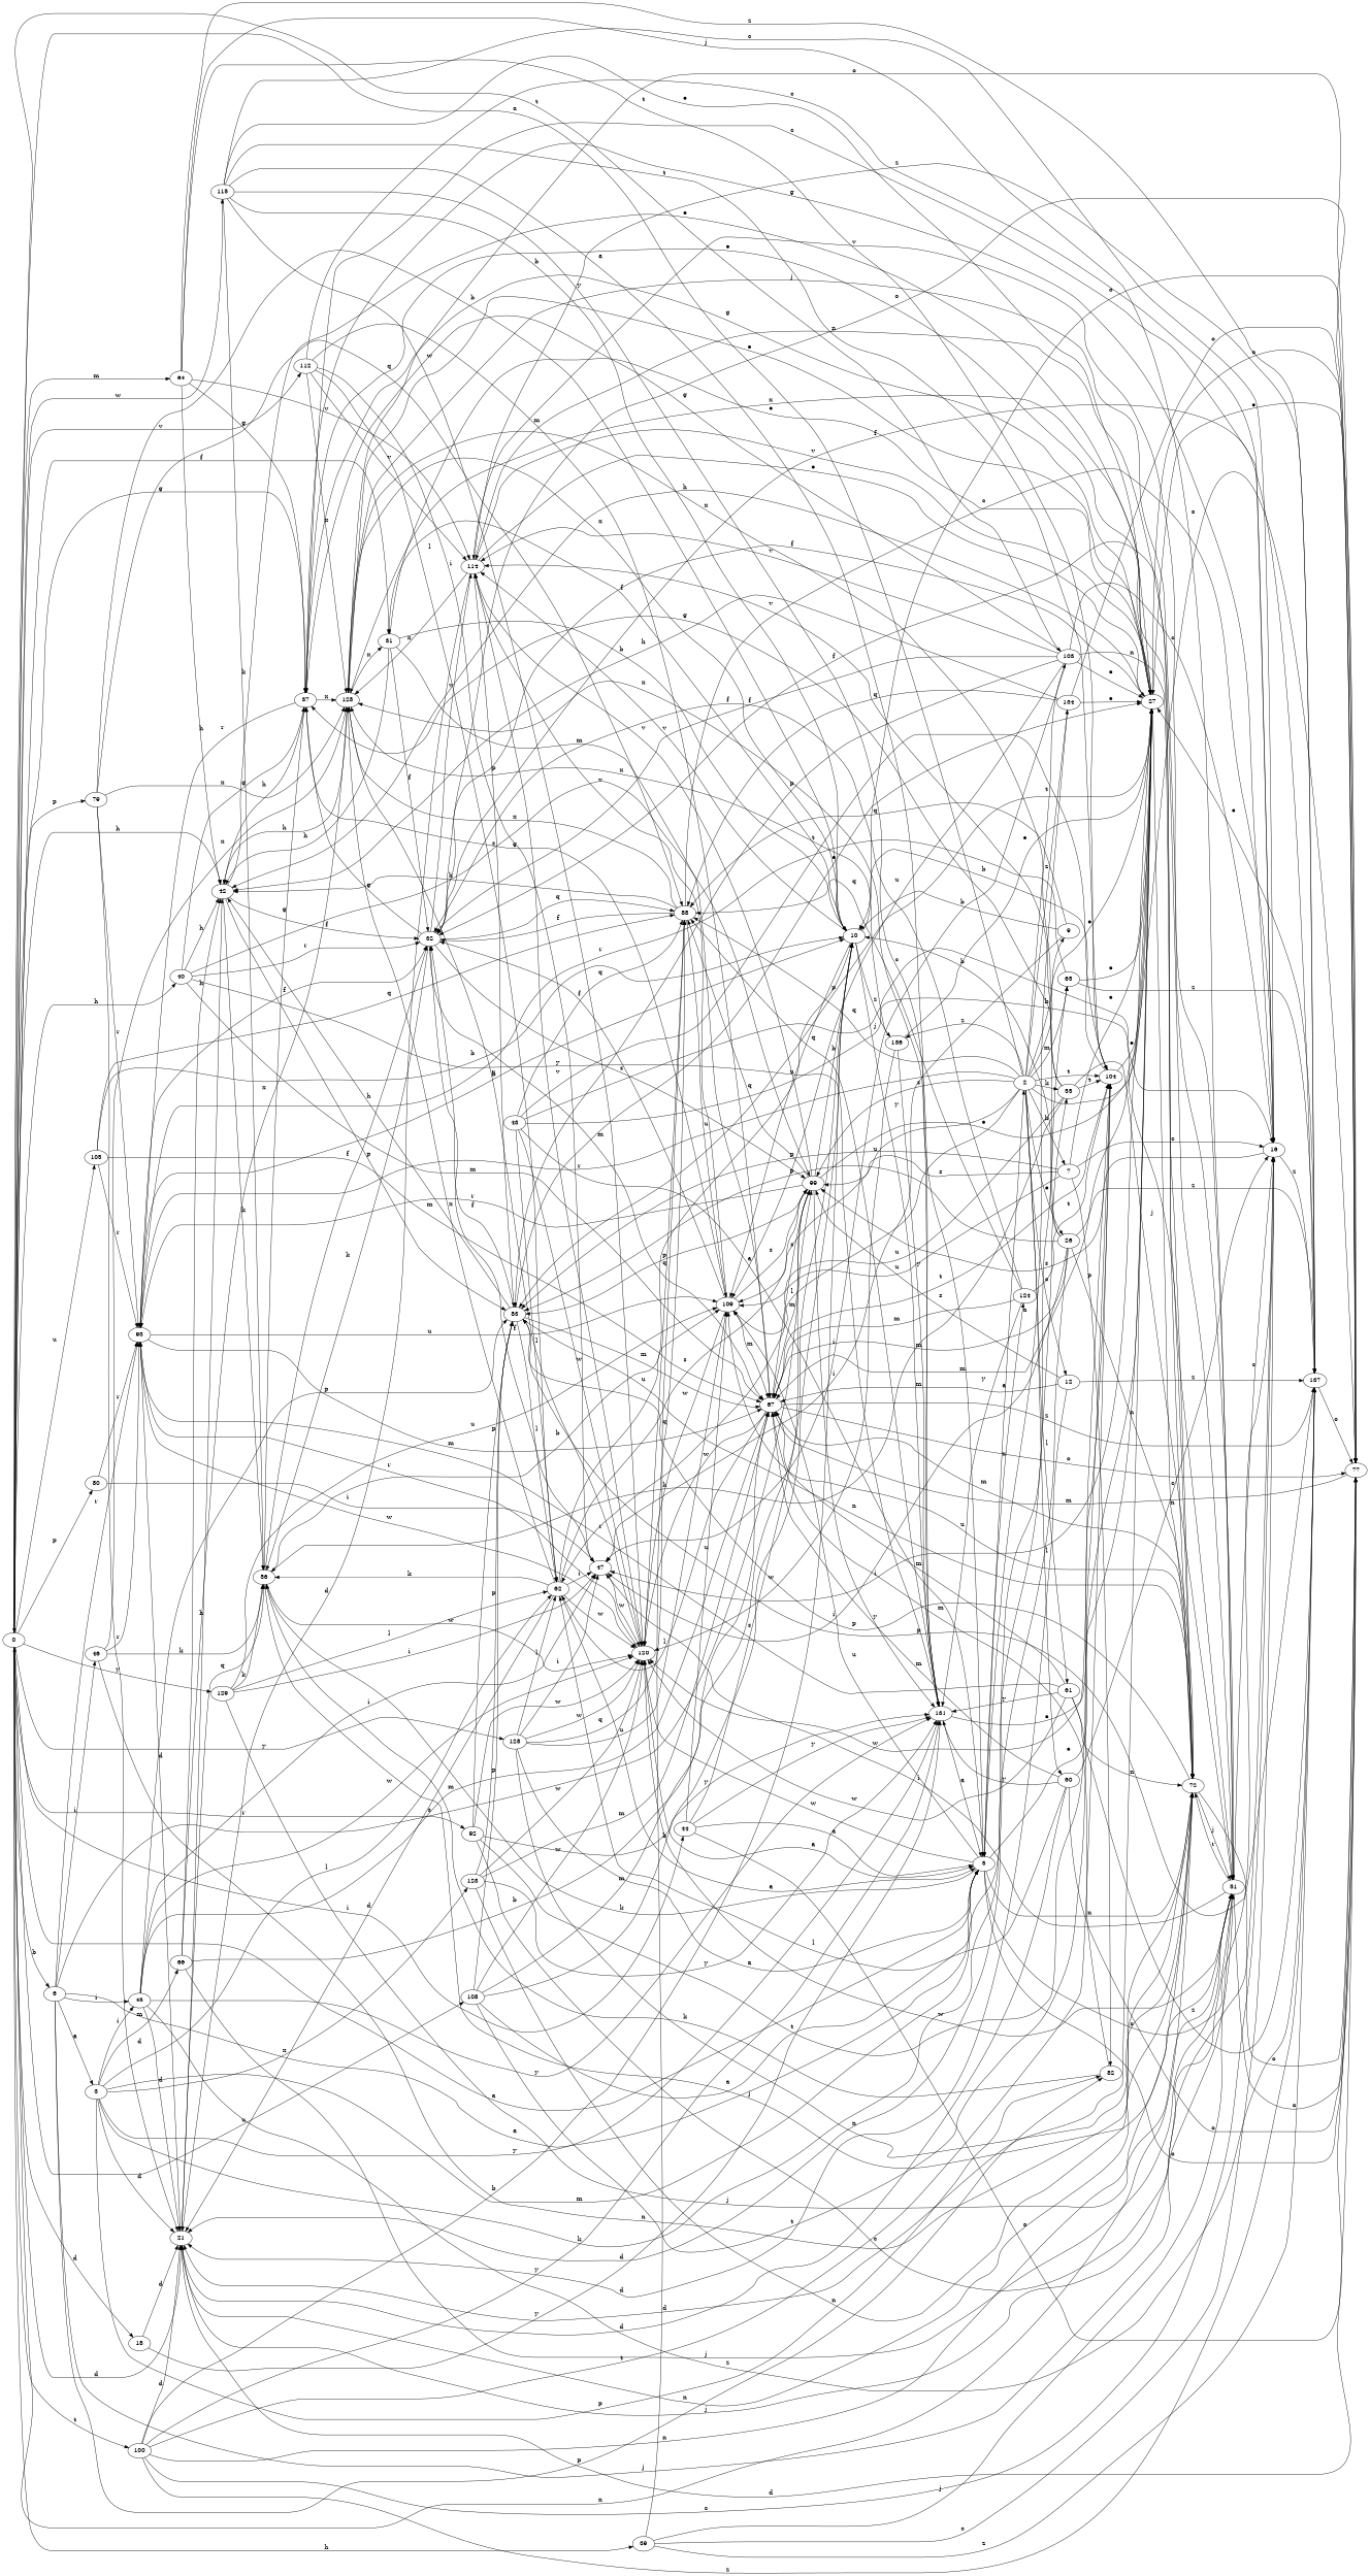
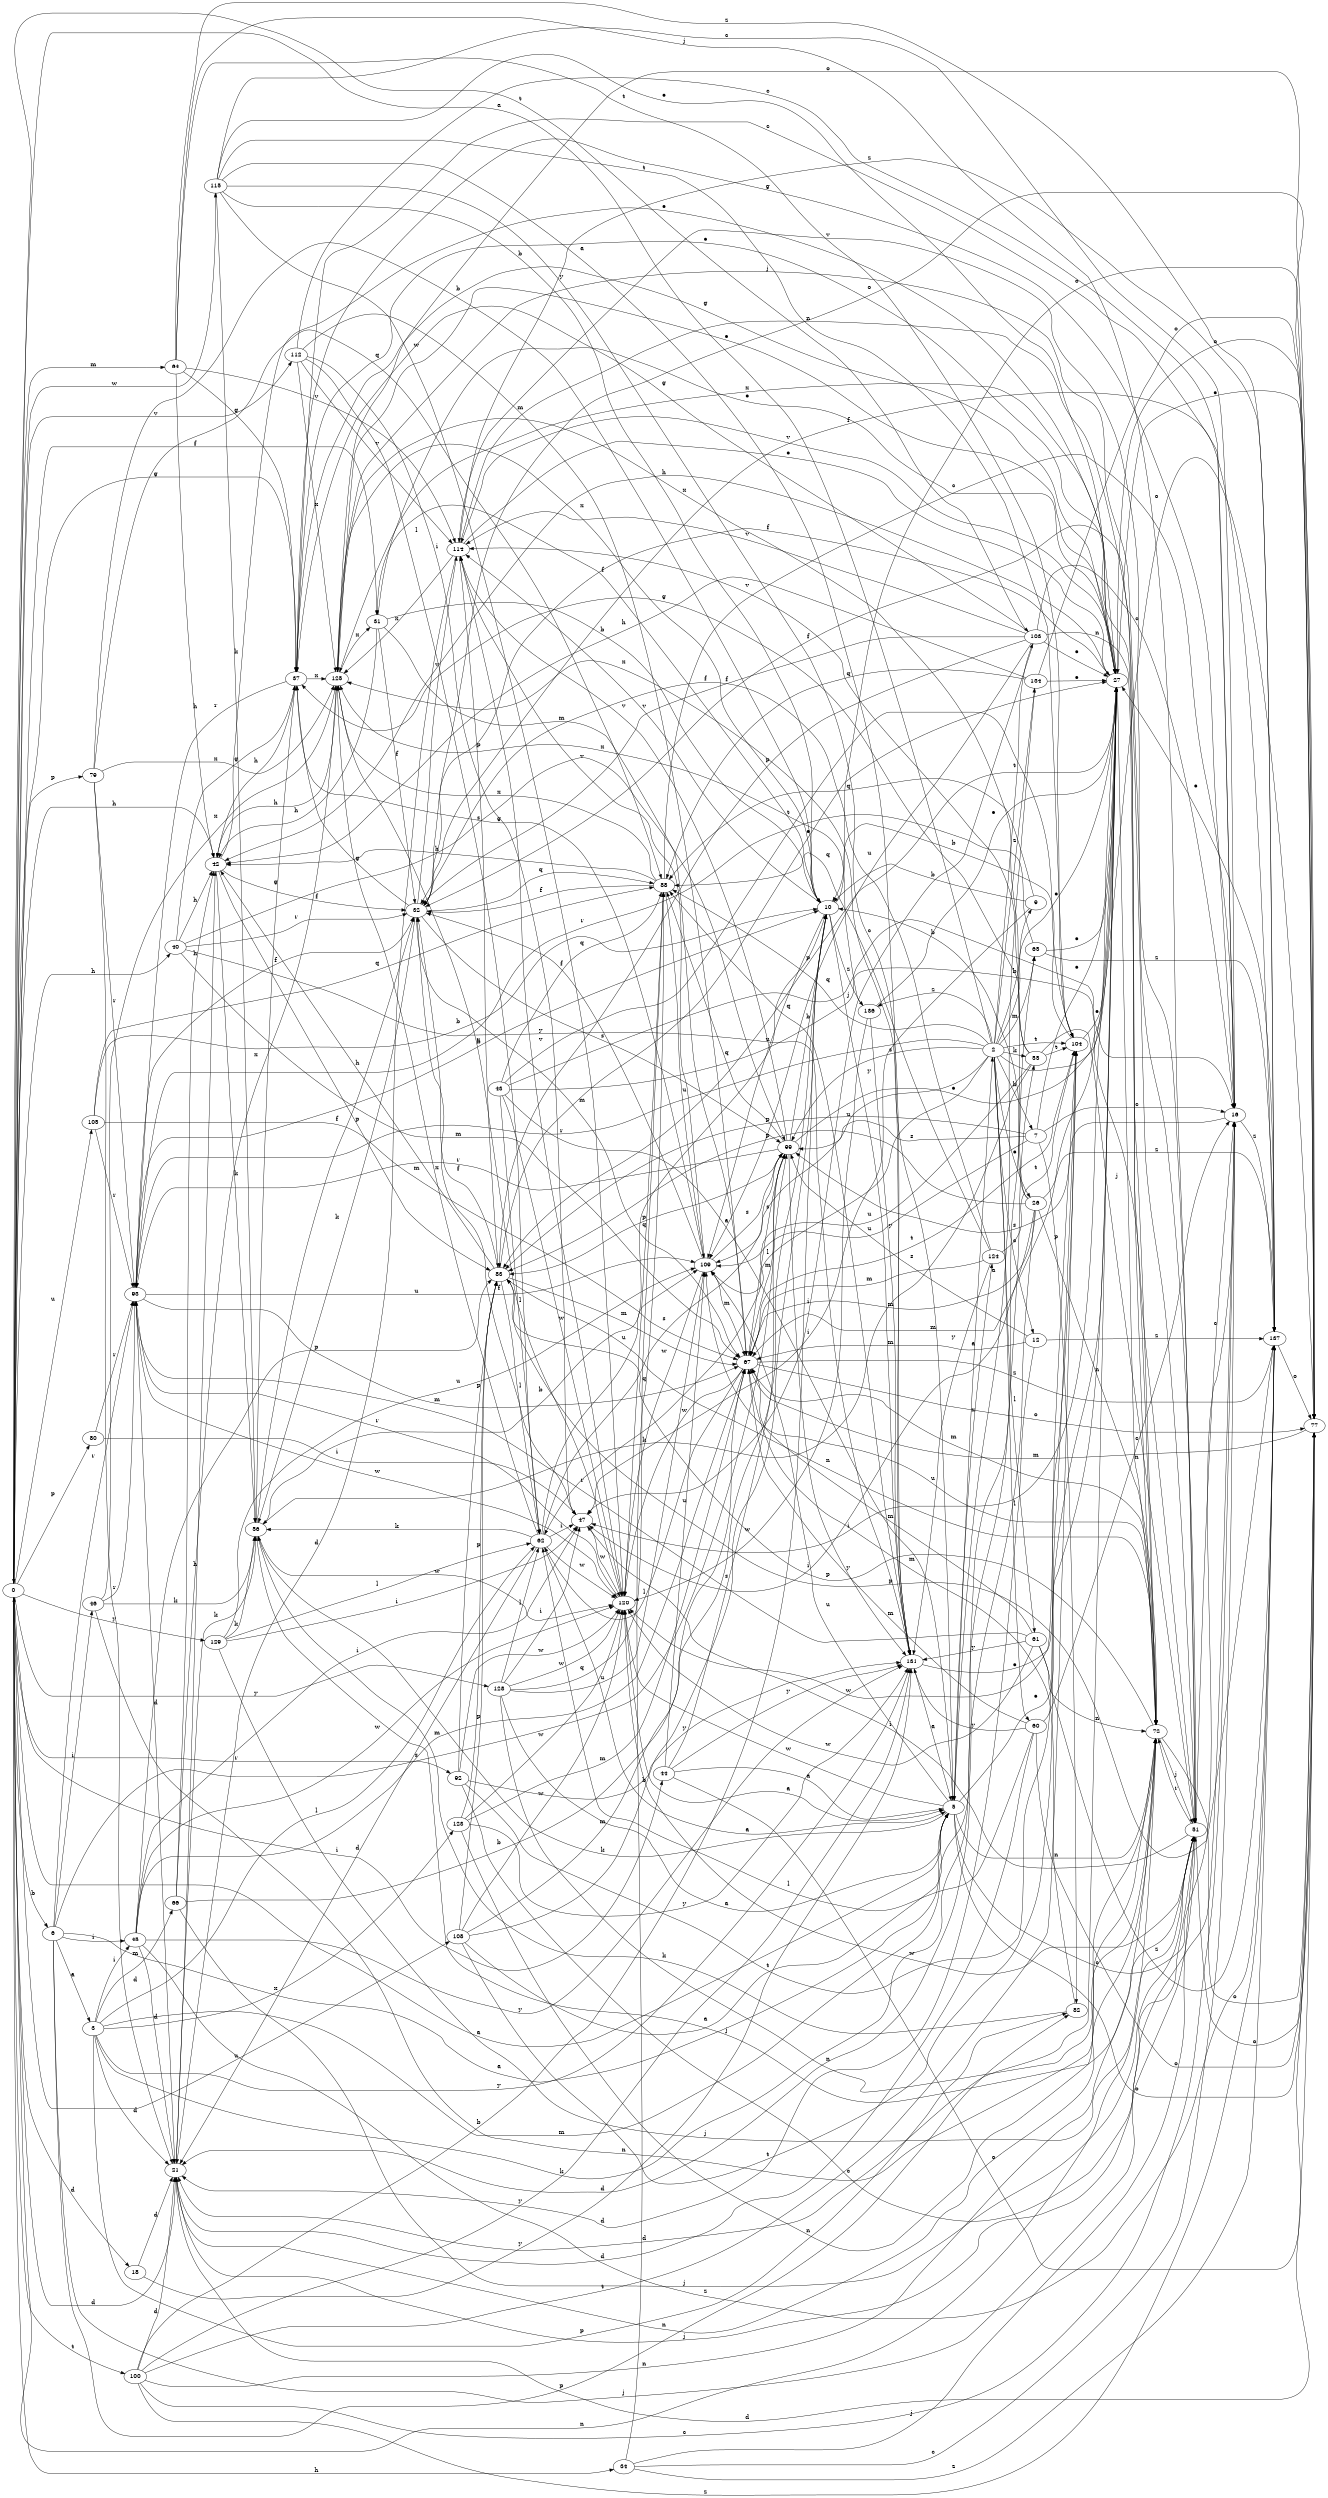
  strict digraph {
    rankdir=LR
    0
    6
    n3 [label=18]
    21
    31
    37
-   39
+   39 [label=34]
    40
    42
    44
    64
    72
    79
    80
    92
    100
    103
    105
    108
    112
    115
    128
    129
    93
    99
    3
    45
    82
    5
    46
    51
    131
    56
    27
    10
    67
    32
    16
    125
    88
    137
    83
    43
    62
    104
    120
    77
    109
    114
    47
    2
    7
    9
    12
    26
    55
    60
    61
    65
    134
    136
    66
    123
    124
    0 -> 6 [label=b]
    0 -> n3 [label=d]
    0 -> 21 [label=d]
    0 -> 31 [label=f]
    0 -> 37 [label=g]
    0 -> 39 [label=h]
    0 -> 40 [label=h]
    0 -> 42 [label=h]
    0 -> 44 [label=i]
    0 -> 64 [label=m]
    0 -> 72 [label=n]
    0 -> 79 [label=p]
    0 -> 80 [label=p]
    0 -> 92 [label=r]
    0 -> 100 [label=t]
    0 -> 103 [label=t]
    0 -> 105 [label=u]
    0 -> 108 [label=u]
    0 -> 112 [label=v]
    0 -> 115 [label=w]
    0 -> 128 [label=y]
    0 -> 129 [label=y]
    6 -> 93 [label=r]
    6 -> 99 [label=s]
    6 -> 3 [label=a]
    6 -> 45 [label=i]
    6 -> 82 [label=p]
    6 -> 5 [label=a]
    6 -> 46 [label=i]
    6 -> 51 [label=j]
    n3 -> 21 [label=d]
    n3 -> 131 [label=y]
    21 -> 42 [label=h]
    21 -> 72 [label=n]
    21 -> 51 [label=j]
-   21 -> 56 [label=q]
+   21 -> 56 [label=k]
    31 -> 42 [label=h]
    31 -> 27 [label=e]
    31 -> 10 [label=b]
    31 -> 67 [label=m]
    31 -> 32 [label=f]
    37 -> 42 [label=h]
    37 -> 93 [label=r]
    37 -> 27 [label=e]
    37 -> 16 [label=c]
    37 -> 125 [label=x]
    39 -> 51 [label=j]
    39 -> 16 [label=c]
    39 -> 88 [label=q]
    39 -> 137 [label=z]
    40 -> 37 [label=g]
    40 -> 42 [label=h]
    40 -> 99 [label=s]
    40 -> 131 [label=y]
    40 -> 67 [label=m]
    40 -> 32 [label=r]
    42 -> 56 [label=k]
    42 -> 27 [label=e]
    42 -> 32 [label=f]
    42 -> 83 [label=p]
    44 -> 99 [label=s]
    44 -> 5 [label=a]
    44 -> 131 [label=y]
    44 -> 77 [label=o]
    44 -> 109 [label=u]
    64 -> 37 [label=g]
    64 -> 42 [label=h]
    64 -> 51 [label=j]
    64 -> 137 [label=z]
    64 -> 104 [label=t]
    64 -> 114 [label=v]
    72 -> 51 [label=j]
    72 -> 67 [label=m]
    72 -> 125 [label=x]
    72 -> 83 [label=p]
    72 -> 77 [label=o]
    72 -> 109 [label=u]
    79 -> 21 [label=d]
    79 -> 93 [label=r]
    79 -> 10 [label=b]
    79 -> 125 [label=x]
    79 -> 88 [label=q]
    80 -> 93 [label=r]
    80 -> 47 [label=i]
    92 -> 131 [label=y]
    92 -> 16 [label=c]
    92 -> 83 [label=p]
    92 -> 104 [label=t]
    92 -> 120 [label=w]
    100 -> 21 [label=d]
    100 -> 72 [label=n]
    100 -> 131 [label=y]
    100 -> 10 [label=b]
    100 -> 16 [label=c]
    100 -> 137 [label=z]
    100 -> 104 [label=t]
    103 -> 37 [label=g]
    103 -> 72 [label=n]
    103 -> 27 [label=e]
    103 -> 32 [label=f]
    103 -> 16 [label=c]
    103 -> 83 [label=p]
    103 -> 109 [label=u]
    103 -> 114 [label=v]
    103 -> 47 [label=i]
    105 -> 93 [label=r]
    105 -> 10 [label=b]
    105 -> 67 [label=m]
    105 -> 88 [label=q]
    108 -> 5 [label=a]
    108 -> 10 [label=b]
    108 -> 67 [label=m]
    108 -> 83 [label=p]
    108 -> 104 [label=t]
    108 -> 120 [label=w]
    112 -> 67 [label=m]
    112 -> 16 [label=c]
    112 -> 125 [label=x]
    112 -> 62 [label=l]
    112 -> 114 [label=v]
    112 -> 47 [label=i]
    115 -> 5 [label=a]
    115 -> 131 [label=y]
    115 -> 56 [label=k]
    115 -> 27 [label=e]
    115 -> 10 [label=b]
    115 -> 16 [label=c]
    115 -> 104 [label=t]
    115 -> 120 [label=w]
    128 -> 72 [label=n]
    128 -> 5 [label=a]
    128 -> 88 [label=q]
    128 -> 62 [label=l]
    128 -> 120 [label=w]
    128 -> 109 [label=u]
    128 -> 47 [label=i]
    129 -> 51 [label=j]
    129 -> 56 [label=k]
    129 -> 62 [label=l]
    129 -> 109 [label=u]
    129 -> 47 [label=i]
    93 -> 21 [label=d]
    93 -> 10 [label=b]
    93 -> 67 [label=m]
    93 -> 32 [label=f]
    93 -> 120 [label=w]
    93 -> 109 [label=u]
    99 -> 93 [label=r]
    99 -> 131 [label=y]
    99 -> 27 [label=e]
    99 -> 10 [label=b]
    99 -> 67 [label=m]
    99 -> 88 [label=q]
    99 -> 83 [label=p]
    99 -> 114 [label=v]
    3 -> 21 [label=d]
    3 -> 45 [label=i]
    3 -> 82 [label=p]
    3 -> 131 [label=y]
    3 -> 62 [label=l]
    3 -> 55 [label=k]
    3 -> 65 [label=m]
    3 -> 66 [label=m]
    3 -> 123 [label=x]
    45 -> 21 [label=d]
    45 -> 131 [label=y]
    45 -> 67 [label=m]
    45 -> 137 [label=z]
    45 -> 83 [label=p]
    45 -> 120 [label=w]
    45 -> 47 [label=i]
    82 -> 56 [label=k]
    82 -> 67 [label=m]
    5 -> 0 [label=a]
    5 -> 72 [label=n]
    5 -> 56 [label=k]
    5 -> 27 [label=e]
    5 -> 16 [label=c]
    5 -> 120 [label=w]
    5 -> 77 [label=o]
    5 -> 109 [label=u]
    5 -> 2 [label=a]
    5 -> 124 [label=x]
    46 -> 72 [label=n]
    46 -> 93 [label=r]
    46 -> 56 [label=k]
    46 -> 125 [label=x]
    51 -> 72 [label=r]
    51 -> 32 [label=f]
    51 -> 16 [label=c]
    51 -> 120 [label=w]
    51 -> 77 [label=o]
    51 -> 114 [label=v]
    51 -> 47 [label=i]
    131 -> 5 [label=a]
    131 -> 27 [label=e]
    131 -> 125 [label=x]
    131 -> 88 [label=q]
    56 -> 37 [label=g]
    56 -> 51 [label=j]
    56 -> 10 [label=b]
    56 -> 32 [label=f]
    56 -> 120 [label=w]
    27 -> 21 [label=d]
    27 -> 37 [label=g]
    27 -> 42 [label=h]
    27 -> 72 [label=n]
    27 -> 67 [label=m]
    27 -> 32 [label=f]
    27 -> 83 [label=p]
    27 -> 77 [label=o]
    27 -> 114 [label=v]
    27 -> 47 [label=i]
    10 -> 31 [label=f]
    10 -> 131 [label=y]
    10 -> 125 [label=x]
    10 -> 77 [label=o]
    10 -> 109 [label=u]
    10 -> 114 [label=v]
    10 -> 136 [label=z]
    67 -> 99 [label=s]
    67 -> 137 [label=z]
    67 -> 62 [label=l]
    67 -> 104 [label=t]
    67 -> 120 [label=w]
    67 -> 77 [label=o]
    32 -> 37 [label=g]
    32 -> 99 [label=s]
    32 -> 56 [label=k]
    32 -> 67 [label=m]
    32 -> 88 [label=q]
    32 -> 77 [label=o]
    32 -> 114 [label=v]
    16 -> 37 [label=g]
    16 -> 99 [label=s]
    16 -> 137 [label=z]
    125 -> 31 [label=x]
    125 -> 42 [label=h]
    125 -> 51 [label=j]
    125 -> 27 [label=e]
    125 -> 77 [label=o]
    88 -> 42 [label=h]
    88 -> 32 [label=f]
    88 -> 16 [label=c]
    88 -> 125 [label=x]
    88 -> 109 [label=u]
    137 -> 27 [label=e]
    137 -> 32 [label=f]
    137 -> 83 [label=p]
    137 -> 77 [label=o]
    83 -> 42 [label=h]
    83 -> 72 [label=n]
    83 -> 27 [label=e]
    83 -> 67 [label=m]
    83 -> 32 [label=f]
    83 -> 62 [label=l]
    43 -> 5 [label=a]
    43 -> 51 [label=j]
    43 -> 16 [label=c]
    43 -> 88 [label=q]
    43 -> 62 [label=l]
    43 -> 104 [label=t]
    43 -> 120 [label=w]
    62 -> 21 [label=d]
    62 -> 99 [label=s]
    62 -> 5 [label=a]
    62 -> 56 [label=k]
    62 -> 125 [label=x]
    62 -> 120 [label=w]
    62 -> 109 [label=u]
    62 -> 47 [label=i]
    104 -> 27 [label=e]
    104 -> 10 [label=b]
    104 -> 120 [label=w]
    120 -> 93 [label=r]
    120 -> 5 [label=a]
    120 -> 125 [label=x]
    120 -> 88 [label=q]
    120 -> 114 [label=v]
    77 -> 21 [label=d]
    77 -> 27 [label=e]
    77 -> 67 [label=m]
    109 -> 37 [label=g]
    109 -> 99 [label=s]
    109 -> 67 [label=m]
    109 -> 32 [label=f]
    109 -> 120 [label=w]
    109 -> 114 [label=v]
    114 -> 21 [label=d]
    114 -> 72 [label=n]
    114 -> 27 [label=e]
    114 -> 125 [label=x]
    114 -> 137 [label=z]
    114 -> 83 [label=p]
    47 -> 32 [label=f]
    47 -> 120 [label=w]
    2 -> 0 [label=a]
    2 -> 103 [label=t]
    2 -> 93 [label=r]
    2 -> 99 [label=s]
    2 -> 27 [label=e]
    2 -> 88 [label=q]
    2 -> 62 [label=l]
    2 -> 104 [label=t]
    2 -> 77 [label=o]
    2 -> 109 [label=u]
    2 -> 7 [label=b]
    2 -> 9 [label=b]
    2 -> 12 [label=c]
    2 -> 26 [label=e]
    2 -> 55 [label=k]
    2 -> 60 [label=l]
    2 -> 61 [label=l]
    2 -> 65 [label=m]
    2 -> 134 [label=z]
    2 -> 136 [label=z]
    7 -> 99 [label=s]
    7 -> 82 [label=p]
    7 -> 27 [label=e]
    7 -> 16 [label=c]
    7 -> 83 [label=p]
    7 -> 109 [label=u]
    9 -> 10 [label=b]
    9 -> 88 [label=q]
    9 -> 47 [label=i]
    12 -> 21 [label=d]
    12 -> 99 [label=s]
    12 -> 67 [label=m]
    12 -> 137 [label=z]
    26 -> 21 [label=d]
    26 -> 37 [label=g]
    26 -> 72 [label=n]
    26 -> 10 [label=b]
    26 -> 67 [label=m]
    26 -> 137 [label=z]
    26 -> 83 [label=p]
    26 -> 47 [label=i]
    55 -> 51 [label=j]
    55 -> 56 [label=k]
    55 -> 125 [label=x]
    55 -> 104 [label=t]
    55 -> 109 [label=u]
    55 -> 114 [label=v]
    60 -> 21 [label=d]
    60 -> 131 [label=y]
    60 -> 67 [label=m]
    60 -> 16 [label=c]
    60 -> 62 [label=l]
    60 -> 77 [label=o]
    61 -> 72 [label=n]
    61 -> 93 [label=r]
    61 -> 131 [label=y]
    61 -> 67 [label=m]
    61 -> 137 [label=z]
    61 -> 120 [label=w]
    65 -> 93 [label=r]
    65 -> 27 [label=e]
    65 -> 137 [label=z]
    134 -> 42 [label=h]
    134 -> 5 [label=a]
    134 -> 27 [label=e]
    134 -> 88 [label=q]
    134 -> 77 [label=o]
    136 -> 131 [label=y]
    136 -> 27 [label=e]
    136 -> 125 [label=x]
    136 -> 120 [label=w]
    66 -> 42 [label=h]
    66 -> 51 [label=j]
    66 -> 10 [label=b]
    66 -> 125 [label=x]
    123 -> 72 [label=n]
    123 -> 131 [label=y]
    123 -> 67 [label=m]
    123 -> 83 [label=p]
    123 -> 120 [label=w]
    124 -> 131 [label=y]
    124 -> 67 [label=m]
    124 -> 32 [label=f]
    124 -> 88 [label=q]
    124 -> 104 [label=t]
  }
